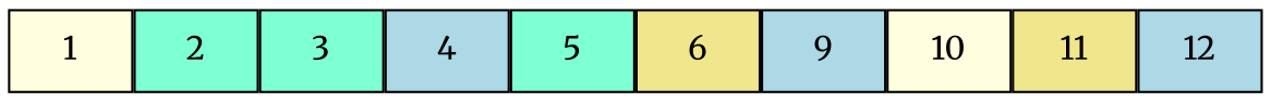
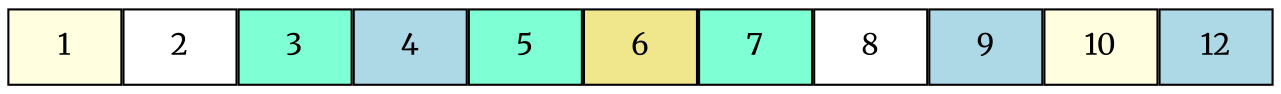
  digraph {
    nodesep=0
    fontname=Merriweather
    node [fillcolor=aquamarine shape=record style=filled fontname=Merriweather]
    1 [fillcolor=lightyellow]
-   2
+   2 [fillcolor=white]
    3
    4 [fillcolor=lightblue]
    5
    6 [fillcolor=khaki]
+   7
+   8 [fillcolor=white]
    9 [fillcolor=lightblue]
    10 [fillcolor=lightyellow]
-   11 [fillcolor=khaki]
    12 [fillcolor=lightblue]
  }
